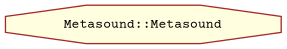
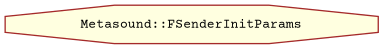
  digraph {
    rankdir=LR
    fontname="Courier Prime"
-   n1 [color=brown fillcolor=lightyellow fontname="Courier Prime" fontsize=10 height=0.2 label="Metasound::Metasound" shape=octagon style=filled width=0.4]
+   n1 [color=brown fillcolor=lightyellow fontname="Courier Prime" fontsize=10 height=0.2 label="Metasound::FSenderInitParams" shape=octagon style=filled width=0.4]
  }
